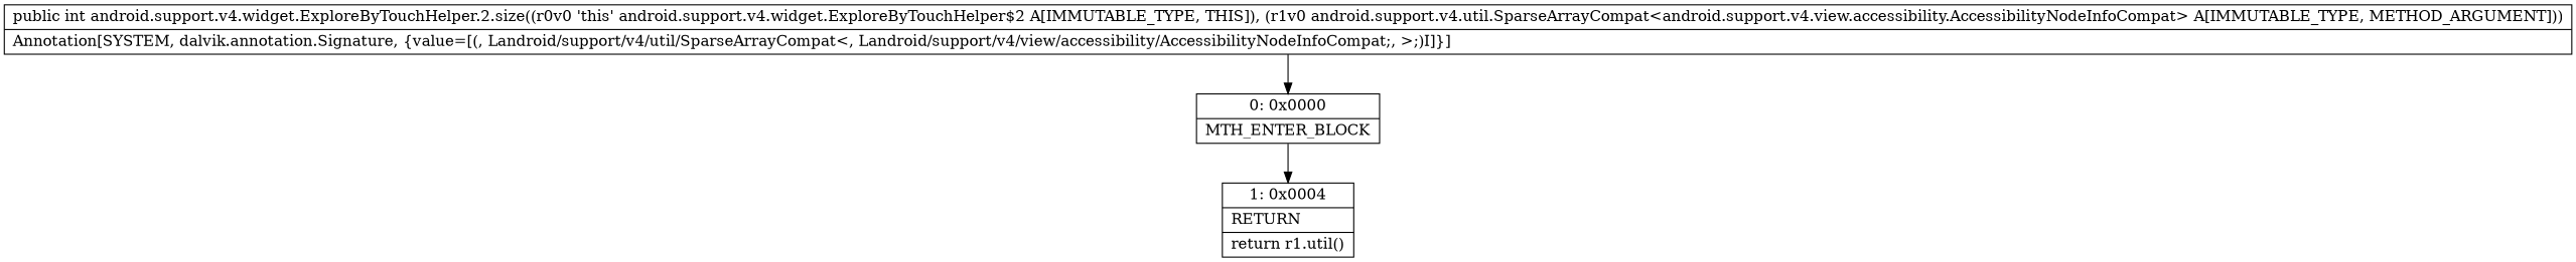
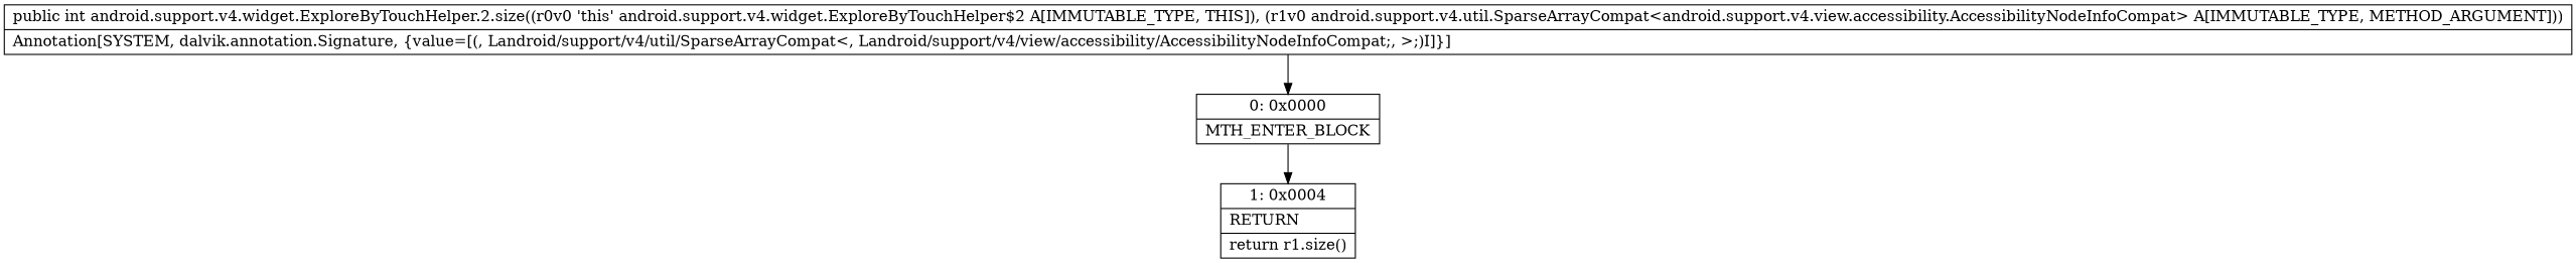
  digraph {
    node [shape=record]
    n1 [label="{0\:\ 0x0000|MTH_ENTER_BLOCK\l}"]
-   n2 [label="{1\:\ 0x0004|RETURN\l|return r1.util()\l}"]
+   n2 [label="{1\:\ 0x0004|RETURN\l|return r1.size()\l}"]
    n3 [label="{public int android.support.v4.widget.ExploreByTouchHelper.2.size((r0v0 'this' android.support.v4.widget.ExploreByTouchHelper$2 A[IMMUTABLE_TYPE, THIS]), (r1v0 android.support.v4.util.SparseArrayCompat\<android.support.v4.view.accessibility.AccessibilityNodeInfoCompat\> A[IMMUTABLE_TYPE, METHOD_ARGUMENT]))  | Annotation[SYSTEM, dalvik.annotation.Signature, \{value=[(, Landroid\/support\/v4\/util\/SparseArrayCompat\<, Landroid\/support\/v4\/view\/accessibility\/AccessibilityNodeInfoCompat;, \>;)I]\}]\l}"]
    n1 -> n2
    n3 -> n1
  }
